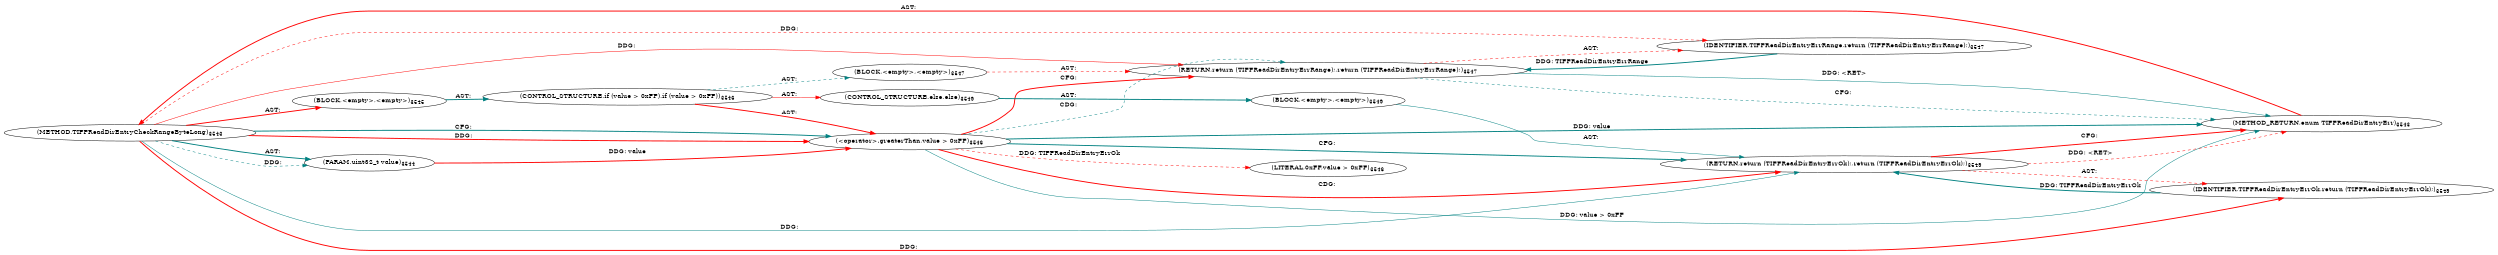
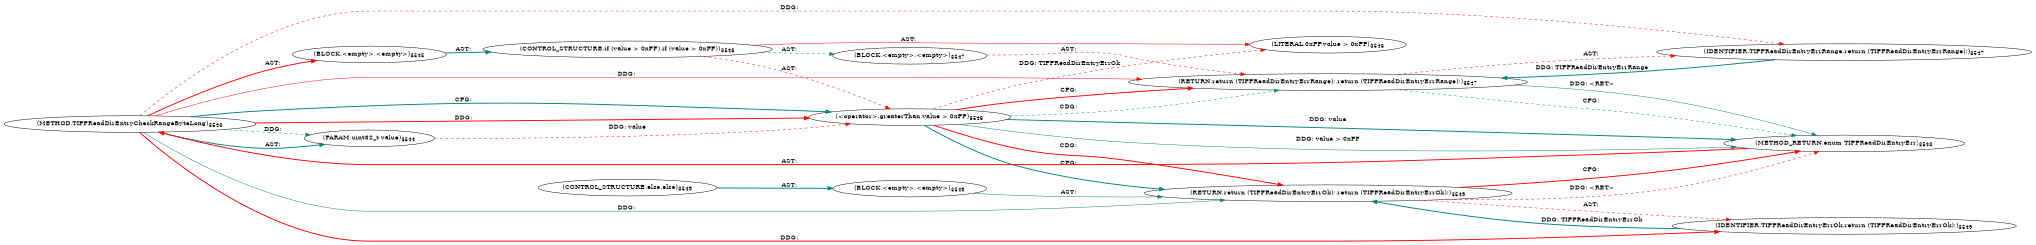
  digraph {
    rankdir=LR
    edge [color=red style=bold]
    n1 [label=<(METHOD,TIFFReadDirEntryCheckRangeByteLong)<SUB>3543</SUB>>]
    n2 [label=<(PARAM,uint32_t value)<SUB>3544</SUB>>]
    n3 [label=<(BLOCK,&lt;empty&gt;,&lt;empty&gt;)<SUB>3545</SUB>>]
    n4 [label=<(&lt;operator&gt;.greaterThan,value &gt; 0xFF)<SUB>3546</SUB>>]
    n5 [label=<(RETURN,return (TIFFReadDirEntryErrRange);,return (TIFFReadDirEntryErrRange);)<SUB>3547</SUB>>]
    n6 [label=<(IDENTIFIER,TIFFReadDirEntryErrRange,return (TIFFReadDirEntryErrRange);)<SUB>3547</SUB>>]
    n7 [label=<(RETURN,return (TIFFReadDirEntryErrOk);,return (TIFFReadDirEntryErrOk);)<SUB>3549</SUB>>]
    n8 [label=<(IDENTIFIER,TIFFReadDirEntryErrOk,return (TIFFReadDirEntryErrOk);)<SUB>3549</SUB>>]
    n9 [label=<(CONTROL_STRUCTURE,if (value &gt; 0xFF),if (value &gt; 0xFF))<SUB>3546</SUB>>]
    n10 [label=<(METHOD_RETURN,enum TIFFReadDirEntryErr)<SUB>3543</SUB>>]
    n11 [label=<(LITERAL,0xFF,value &gt; 0xFF)<SUB>3546</SUB>>]
    n12 [label=<(BLOCK,&lt;empty&gt;,&lt;empty&gt;)<SUB>3547</SUB>>]
    n13 [label=<(CONTROL_STRUCTURE,else,else)<SUB>3549</SUB>>]
    n14 [label=<(BLOCK,&lt;empty&gt;,&lt;empty&gt;)<SUB>3549</SUB>>]
    n1 -> n2 [color=teal label="AST: "]
    n1 -> n2 [color=teal label="DDG: " style=dashed]
    n1 -> n3 [label="AST: "]
    n1 -> n4 [color=teal label="CFG: "]
    n1 -> n4 [label="DDG: "]
    n1 -> n5 [label="DDG: " style=solid]
    n1 -> n6 [label="DDG: " style=dashed]
    n1 -> n7 [color=teal label="DDG: " style=solid]
    n1 -> n8 [label="DDG: "]
-   n2 -> n4 [label="DDG: value"]
+   n2 -> n4 [label="DDG: value" style=dashed]
    n3 -> n9 [color=teal label="AST: "]
    n4 -> n5 [label="CFG: "]
    n4 -> n5 [color=teal label="CDG: " style=dashed]
    n4 -> n7 [color=teal label="CFG: "]
    n4 -> n7 [label="CDG: "]
    n4 -> n10 [color=teal label="DDG: value"]
    n4 -> n10 [color=teal label="DDG: value &gt; 0xFF" style=solid]
    n4 -> n11 [label="DDG: TIFFReadDirEntryErrOk" style=dashed]
    n5 -> n6 [label="AST: " style=dashed]
    n5 -> n10 [color=teal label="CFG: " style=dashed]
    n5 -> n10 [color=teal label="DDG: &lt;RET&gt;" style=solid]
    n6 -> n5 [color=teal label="DDG: TIFFReadDirEntryErrRange"]
    n7 -> n8 [label="AST: " style=dashed]
    n7 -> n10 [label="CFG: "]
    n7 -> n10 [label="DDG: &lt;RET&gt;" style=dashed]
    n8 -> n7 [color=teal label="DDG: TIFFReadDirEntryErrOk"]
-   n9 -> n4 [label="AST: "]
+   n9 -> n4 [label="AST: " style=dashed]
    n9 -> n12 [color=teal label="AST: " style=dashed]
-   n9 -> n13 [label="AST: " style=solid]
+   n9 -> n11 [label="AST: " style=solid]
    n10 -> n1 [label="AST: "]
    n12 -> n5 [label="AST: " style=dashed]
    n13 -> n14 [color=teal label="AST: "]
    n14 -> n7 [color=teal label="AST: " style=solid]
  }
